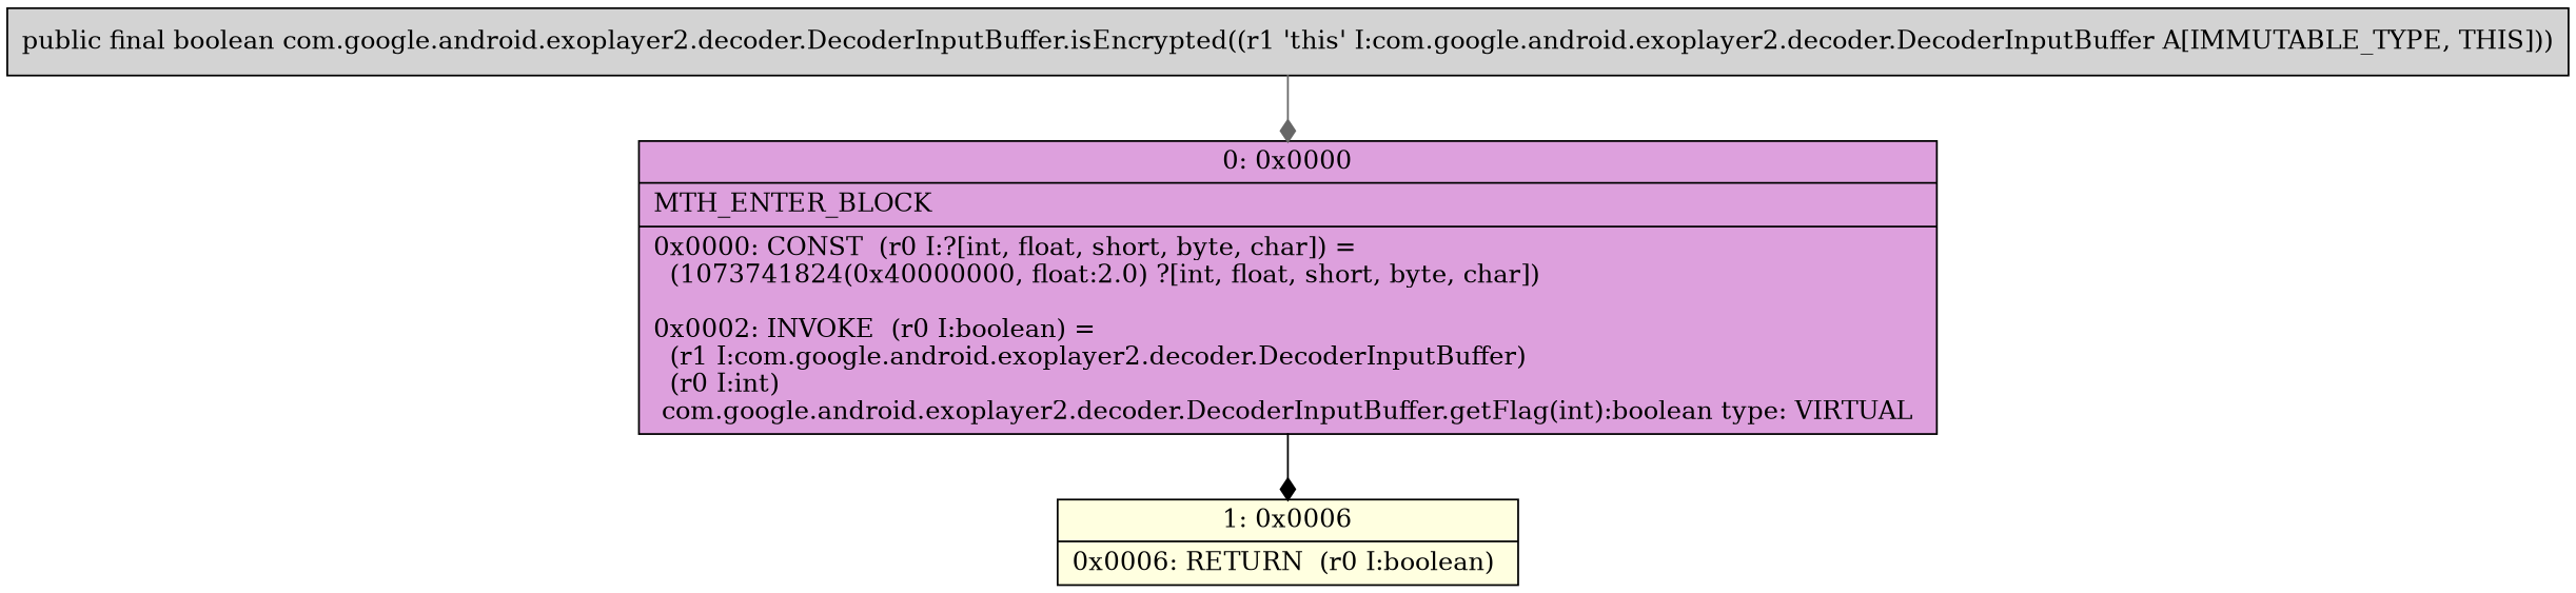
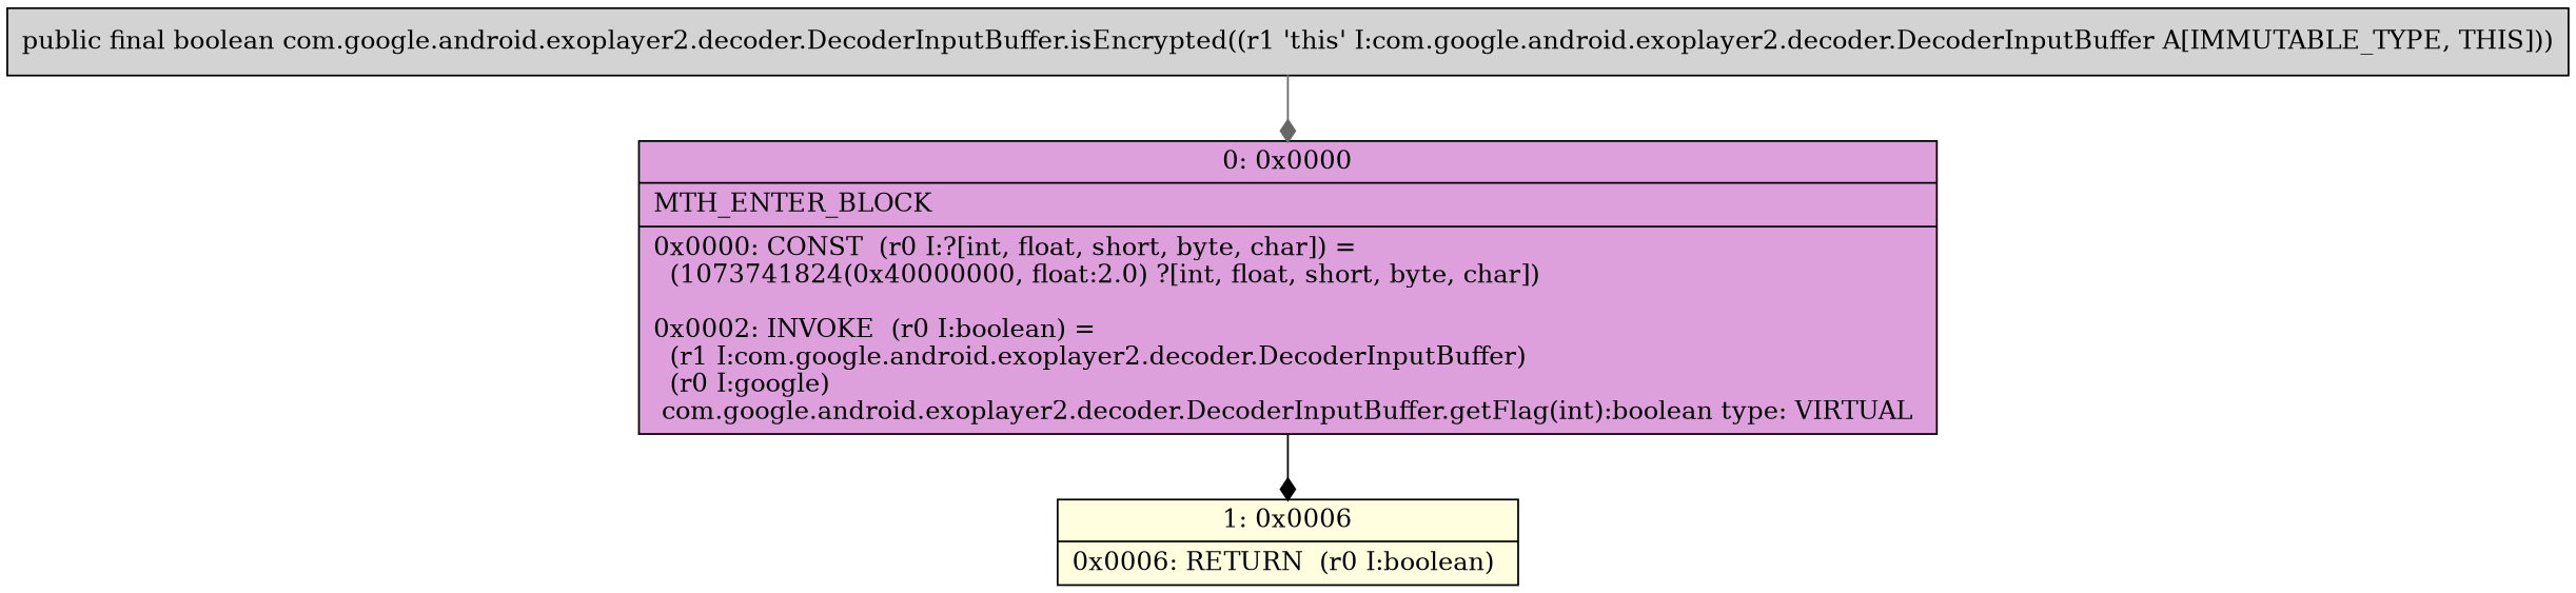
  digraph {
    node [shape=record style=filled]
    edge [arrowhead=diamond]
-   n1 [label="{0\:\ 0x0000|MTH_ENTER_BLOCK\l|0x0000: CONST  (r0 I:?[int, float, short, byte, char]) = \l  (1073741824(0x40000000, float:2.0) ?[int, float, short, byte, char])\l \l0x0002: INVOKE  (r0 I:boolean) = \l  (r1 I:com.google.android.exoplayer2.decoder.DecoderInputBuffer)\l  (r0 I:int)\l com.google.android.exoplayer2.decoder.DecoderInputBuffer.getFlag(int):boolean type: VIRTUAL \l}" fillcolor=plum]
+   n1 [label="{0\:\ 0x0000|MTH_ENTER_BLOCK\l|0x0000: CONST  (r0 I:?[int, float, short, byte, char]) = \l  (1073741824(0x40000000, float:2.0) ?[int, float, short, byte, char])\l \l0x0002: INVOKE  (r0 I:boolean) = \l  (r1 I:com.google.android.exoplayer2.decoder.DecoderInputBuffer)\l  (r0 I:google)\l com.google.android.exoplayer2.decoder.DecoderInputBuffer.getFlag(int):boolean type: VIRTUAL \l}" fillcolor=plum]
    n2 [label="{1\:\ 0x0006|0x0006: RETURN  (r0 I:boolean) \l}" fillcolor=lightyellow]
    n3 [label="{public final boolean com.google.android.exoplayer2.decoder.DecoderInputBuffer.isEncrypted((r1 'this' I:com.google.android.exoplayer2.decoder.DecoderInputBuffer A[IMMUTABLE_TYPE, THIS])) }" fillcolor=lightgrey]
    n1 -> n2 [color=black]
    n3 -> n1 [color=gray40]
  }
